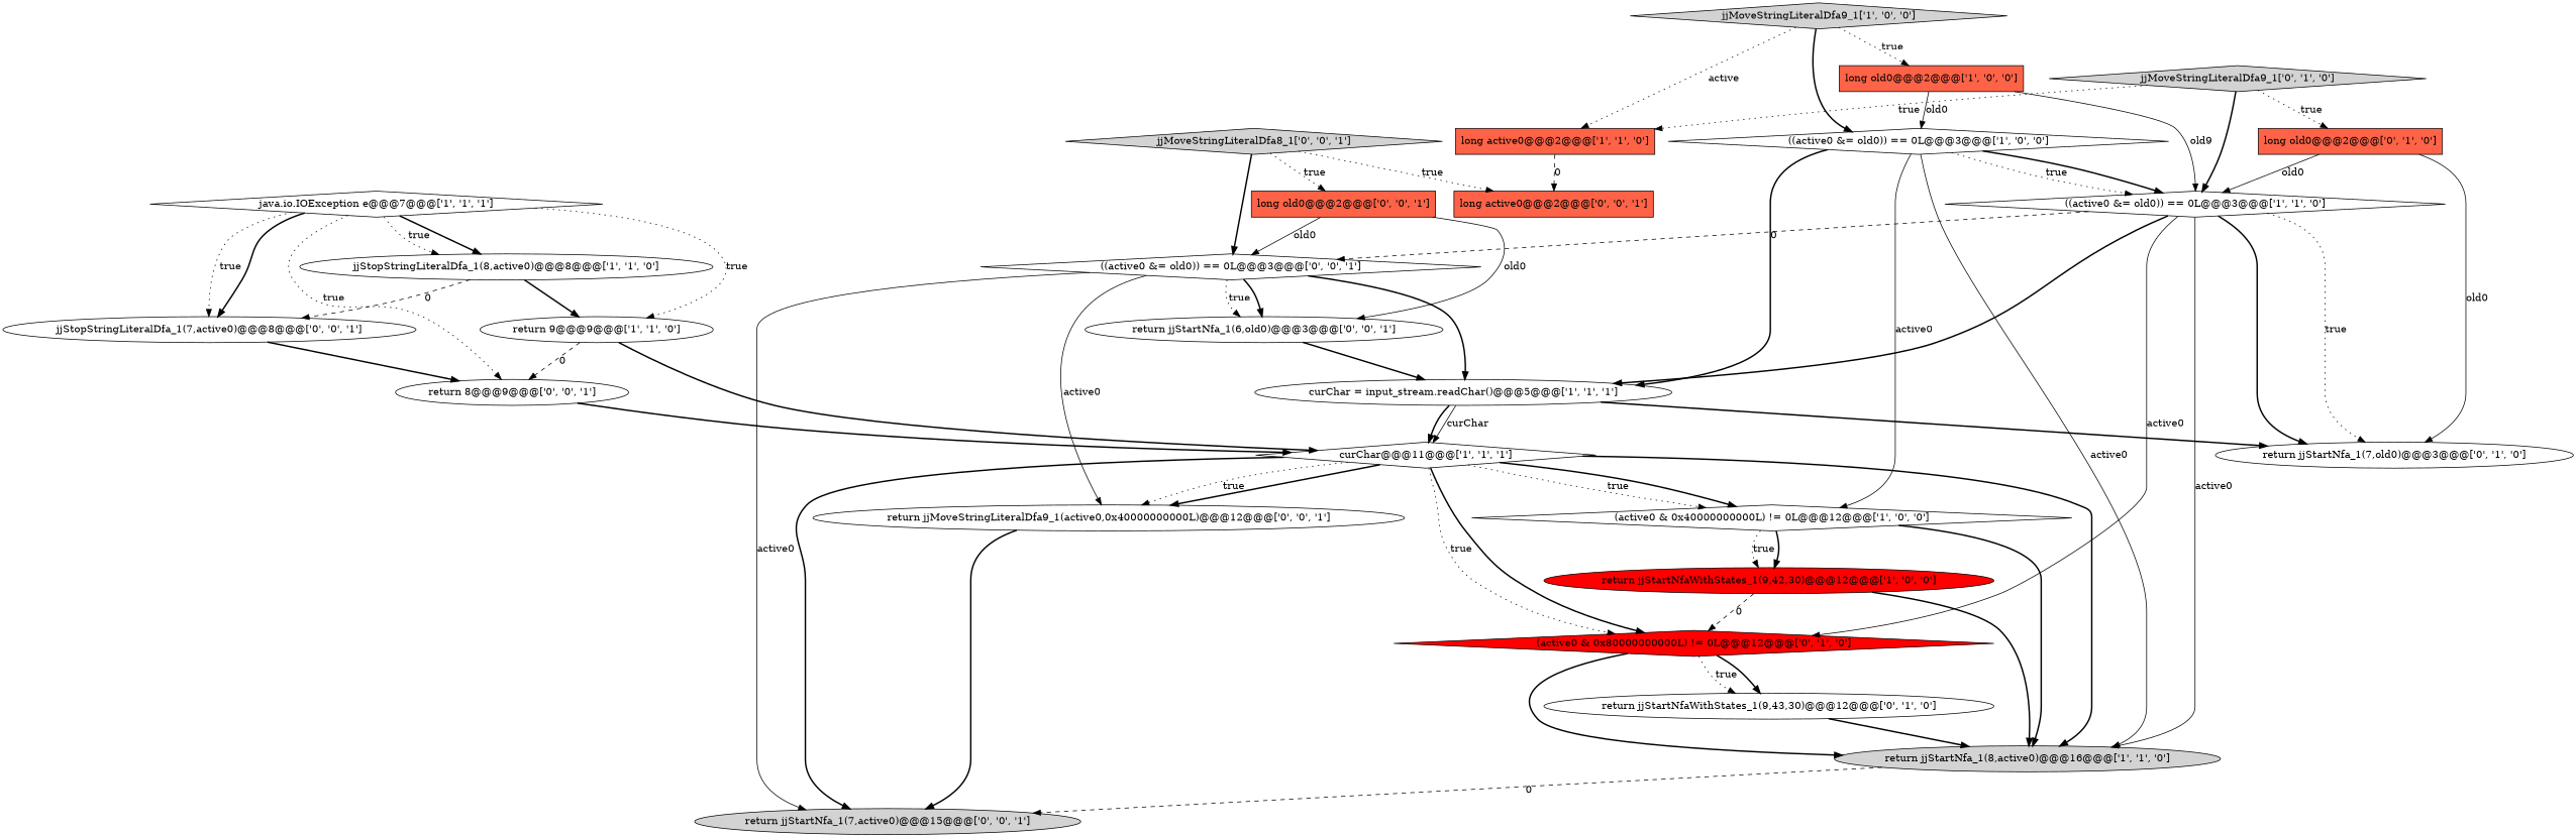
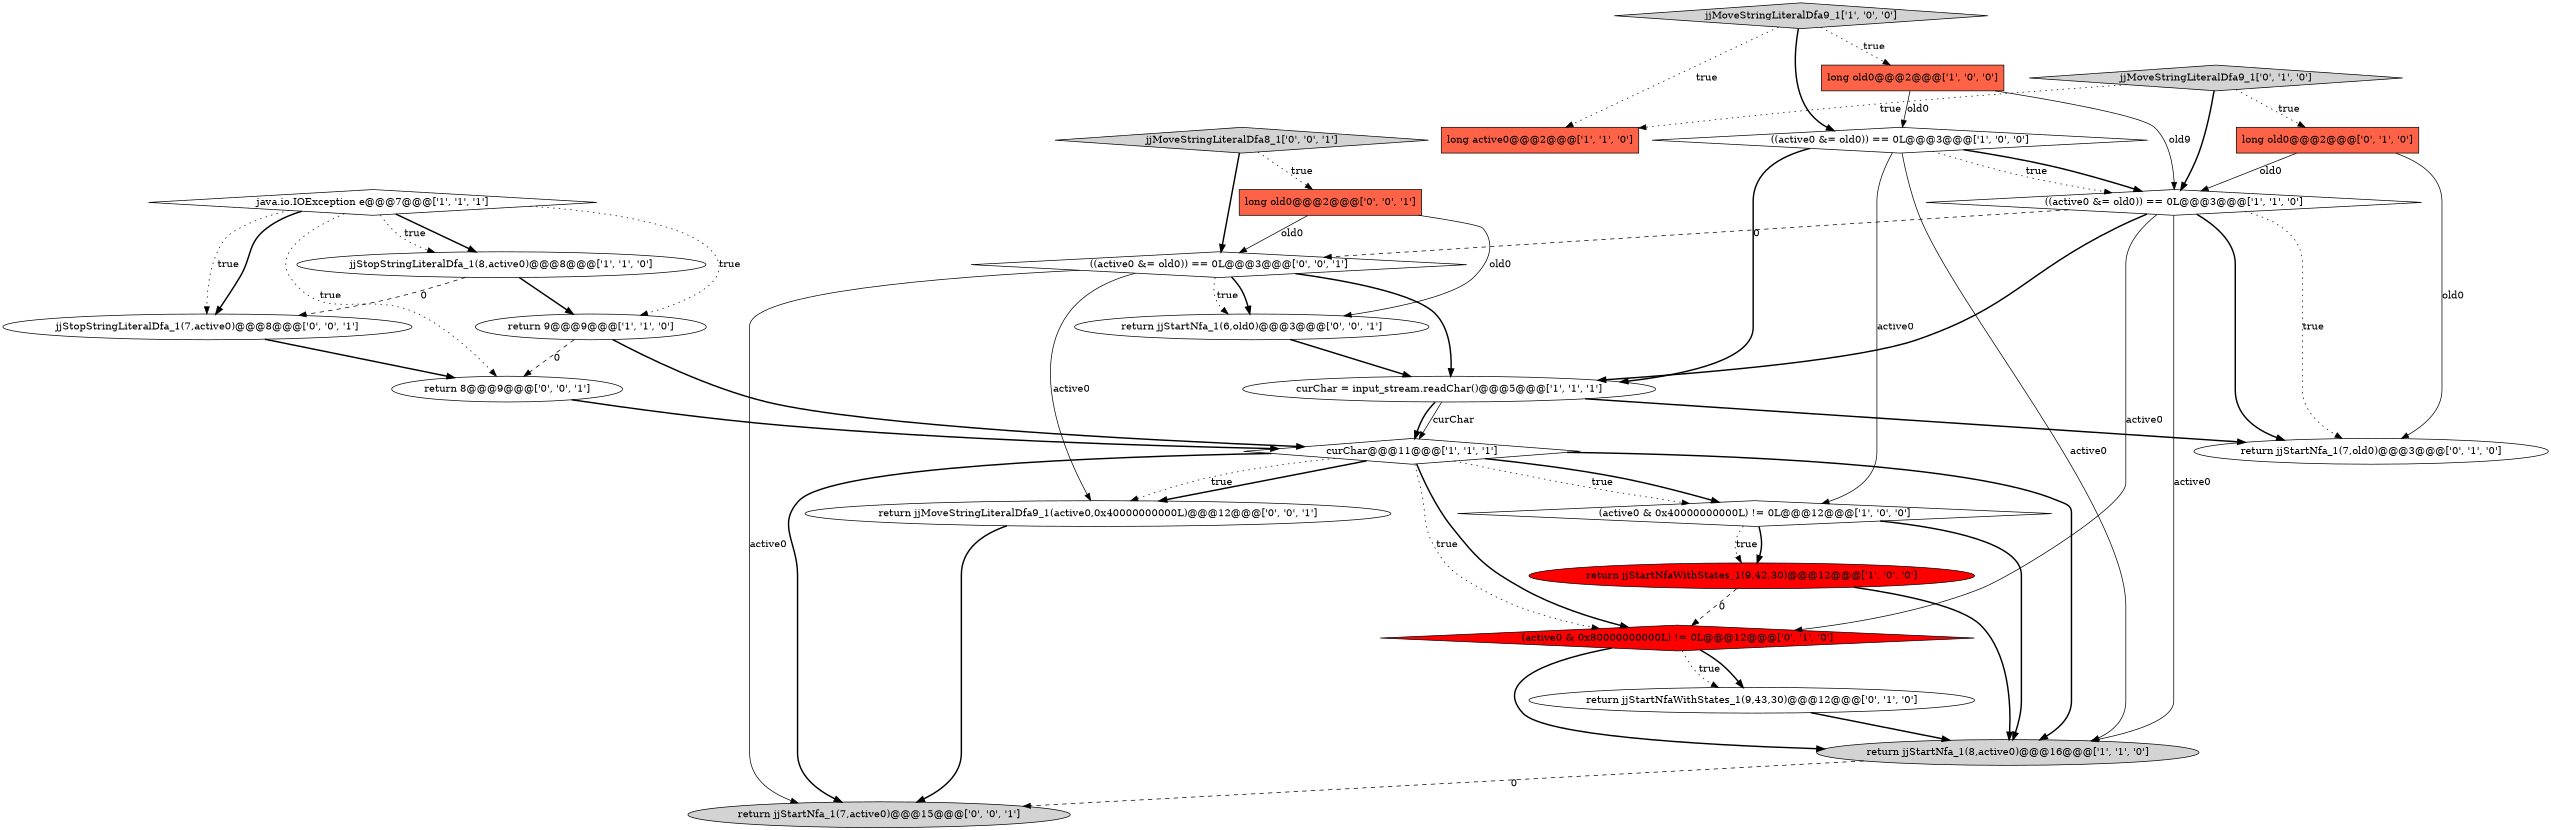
  digraph {
    node [fillcolor=white shape=ellipse style=filled]
    edge [style=bold]
    n1 [label="return jjStartNfa_1(7,old0)@@@3@@@['0', '1', '0']"]
    n2 [label="curChar = input_stream.readChar()@@@5@@@['1', '1', '1']"]
    n3 [label="curChar@@@11@@@['1', '1', '1']" shape=diamond]
    n4 [fillcolor=lightgray label="return jjStartNfa_1(8,active0)@@@16@@@['1', '1', '0']"]
    n5 [fillcolor=lightgray label="return jjStartNfa_1(7,active0)@@@15@@@['0', '0', '1']"]
    n6 [fillcolor=red label="return jjStartNfaWithStates_1(9,42,30)@@@12@@@['1', '0', '0']"]
    n7 [fillcolor=red label="(active0 & 0x80000000000L) != 0L@@@12@@@['0', '1', '0']" shape=diamond]
    n8 [label="return jjStartNfaWithStates_1(9,43,30)@@@12@@@['0', '1', '0']"]
    n9 [label="return jjMoveStringLiteralDfa9_1(active0,0x40000000000L)@@@12@@@['0', '0', '1']"]
    n10 [label="(active0 & 0x40000000000L) != 0L@@@12@@@['1', '0', '0']" shape=diamond]
    n11 [label="return 8@@@9@@@['0', '0', '1']"]
    n12 [label="java.io.IOException e@@@7@@@['1', '1', '1']" shape=diamond]
    n13 [label="return 9@@@9@@@['1', '1', '0']"]
    n14 [label="jjStopStringLiteralDfa_1(7,active0)@@@8@@@['0', '0', '1']"]
    n15 [label="jjStopStringLiteralDfa_1(8,active0)@@@8@@@['1', '1', '0']"]
    n16 [fillcolor=tomato label="long active0@@@2@@@['1', '1', '0']" shape=box]
-   n17 [fillcolor=tomato label="long active0@@@2@@@['0', '0', '1']" shape=box]
    n18 [fillcolor=lightgray label="jjMoveStringLiteralDfa9_1['1', '0', '0']" shape=diamond]
    n19 [label="((active0 &= old0)) == 0L@@@3@@@['1', '0', '0']" shape=diamond]
    n20 [fillcolor=tomato label="long old0@@@2@@@['1', '0', '0']" shape=box]
    n21 [label="((active0 &= old0)) == 0L@@@3@@@['1', '1', '0']" shape=diamond]
    n22 [label="((active0 &= old0)) == 0L@@@3@@@['0', '0', '1']" shape=diamond]
    n23 [label="return jjStartNfa_1(6,old0)@@@3@@@['0', '0', '1']"]
    n24 [fillcolor=lightgray label="jjMoveStringLiteralDfa9_1['0', '1', '0']" shape=diamond]
    n25 [fillcolor=tomato label="long old0@@@2@@@['0', '1', '0']" shape=box]
    n26 [fillcolor=tomato label="long old0@@@2@@@['0', '0', '1']" shape=box]
    n27 [fillcolor=lightgray label="jjMoveStringLiteralDfa8_1['0', '0', '1']" shape=diamond]
    n2 -> n1
    n2 -> n3 [label=curChar style=solid]
    n2 -> n3
    n3 -> n4
    n3 -> n5
    n3 -> n7
    n3 -> n7 [label=true style=dotted]
    n3 -> n9
    n3 -> n9 [label=true style=dotted]
    n3 -> n10
    n3 -> n10 [label=true style=dotted]
    n4 -> n5 [label=0 style=dashed]
    n6 -> n4
    n6 -> n7 [label=0 style=dashed]
    n7 -> n4
    n7 -> n8 [label=true style=dotted]
    n7 -> n8
    n8 -> n4
    n9 -> n5
    n10 -> n4
    n10 -> n6
    n10 -> n6 [label=true style=dotted]
    n11 -> n3
    n12 -> n11 [label=true style=dotted]
    n12 -> n13 [label=true style=dotted]
    n12 -> n14 [label=true style=dotted]
    n12 -> n14
    n12 -> n15
    n12 -> n15 [label=true style=dotted]
    n13 -> n3
    n13 -> n11 [label=0 style=dashed]
    n14 -> n11
    n15 -> n13
    n15 -> n14 [label=0 style=dashed]
-   n16 -> n17 [label=0 style=dashed]
-   n18 -> n16 [label=active style=dotted]
+   n18 -> n16 [label=true style=dotted]
    n18 -> n19
    n18 -> n20 [label=true style=dotted]
    n19 -> n2
    n19 -> n4 [label=active0 style=solid]
    n19 -> n10 [label=active0 style=solid]
    n19 -> n21
    n19 -> n21 [label=true style=dotted]
    n20 -> n19 [label=old0 style=solid]
    n20 -> n21 [label=old9 style=solid]
    n21 -> n1
    n21 -> n1 [label=true style=dotted]
    n21 -> n2
    n21 -> n4 [label=active0 style=solid]
    n21 -> n7 [label=active0 style=solid]
    n21 -> n22 [label=0 style=dashed]
    n22 -> n2
    n22 -> n5 [label=active0 style=solid]
    n22 -> n9 [label=active0 style=solid]
    n22 -> n23
    n22 -> n23 [label=true style=dotted]
    n23 -> n2
    n24 -> n16 [label=true style=dotted]
    n24 -> n21
    n24 -> n25 [label=true style=dotted]
    n25 -> n1 [label=old0 style=solid]
    n25 -> n21 [label=old0 style=solid]
    n26 -> n22 [label=old0 style=solid]
    n26 -> n23 [label=old0 style=solid]
-   n27 -> n17 [label=true style=dotted]
    n27 -> n22
    n27 -> n26 [label=true style=dotted]
  }
